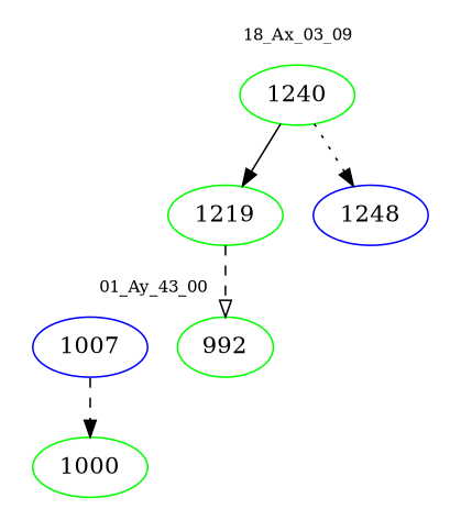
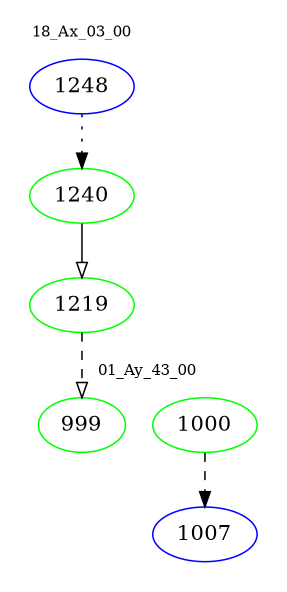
  digraph {
    node [color=green]
    edge [arrowhead=normal color=black style=dashed]
    n1 [label=1000]
-   n2 [label=992]
+   n2 [label=999]
    n3 [color=blue label=1007]
    n4 [label=1240]
    n5 [label=1219]
    n6 [color=blue label=1248]
    subgraph cluster_1 {
      color=white
      fontsize=10
      label="01_Ay_43_00"
      n1
      n2
      n3
    }
    subgraph cluster_2 {
      color=white
      fontsize=10
-     label="18_Ax_03_09"
+     label="18_Ax_03_00"
      n4
      n5
      n6
    }
-   n3 -> n1
-   n4 -> n5 [style=solid]
-   n4 -> n6 [style=dotted]
+   n1 -> n3
+   n4 -> n5 [arrowhead=onormal style=solid]
+   n6 -> n4 [style=dotted]
    n5 -> n2 [arrowhead=onormal]
  }
